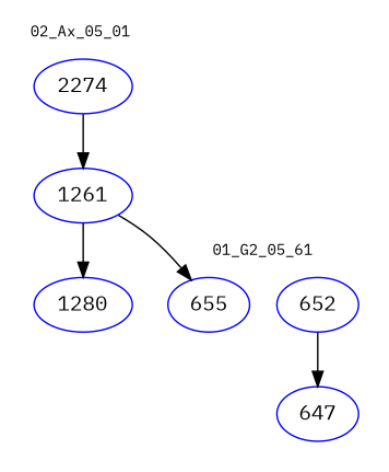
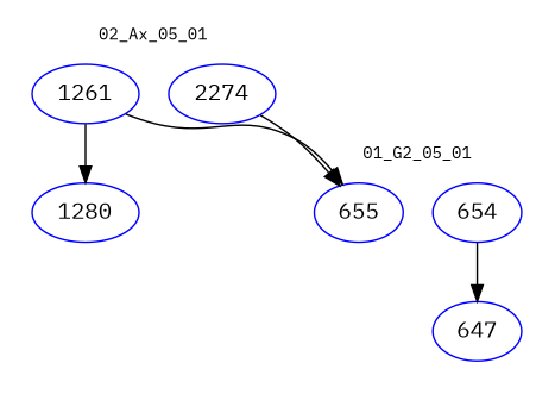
  digraph {
    fontname="IBM Plex Mono"
    node [color=blue fontname="IBM Plex Mono"]
    edge [color=black fontname="IBM Plex Mono"]
    n1 [label=2274]
    n2 [label=1261]
    n3 [label=1280]
-   n4 [label=652]
+   n4 [label=654]
    n5 [label=647]
    n6 [label=655]
    subgraph cluster_1 {
      color=white
      fontsize=10
      label="02_Ax_05_01"
      n1
      n2
      n3
    }
    subgraph cluster_2 {
      color=white
      fontsize=10
-     label="01_G2_05_61"
+     label="01_G2_05_01"
      n4
      n5
      n6
    }
-   n1 -> n2
+   n1 -> n6
    n2 -> n3
    n2 -> n6
    n4 -> n5
  }
